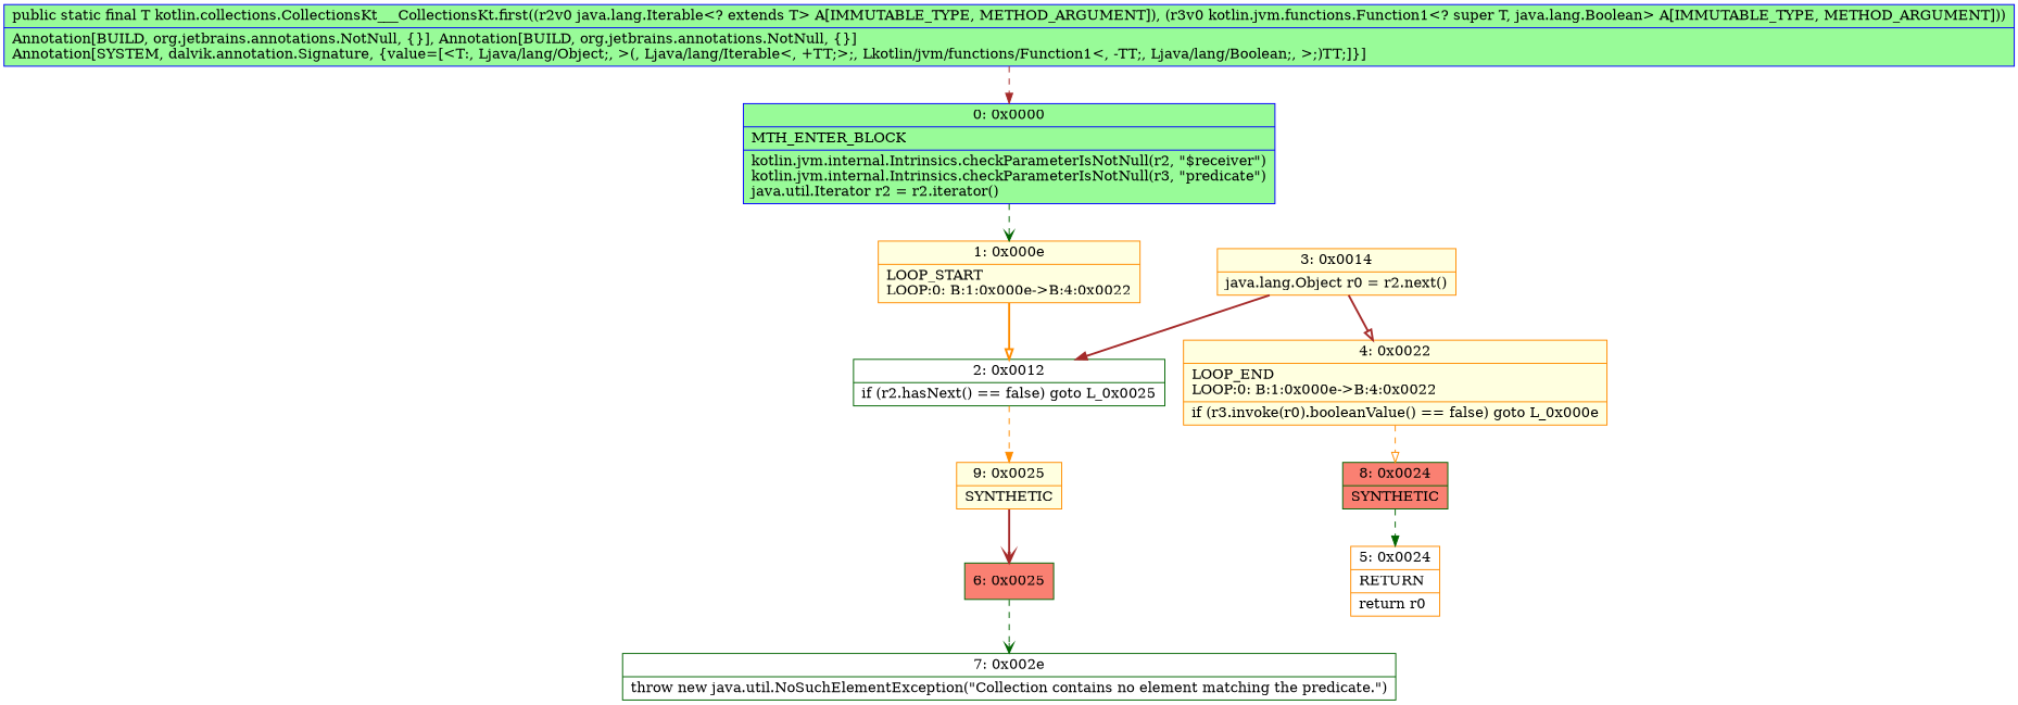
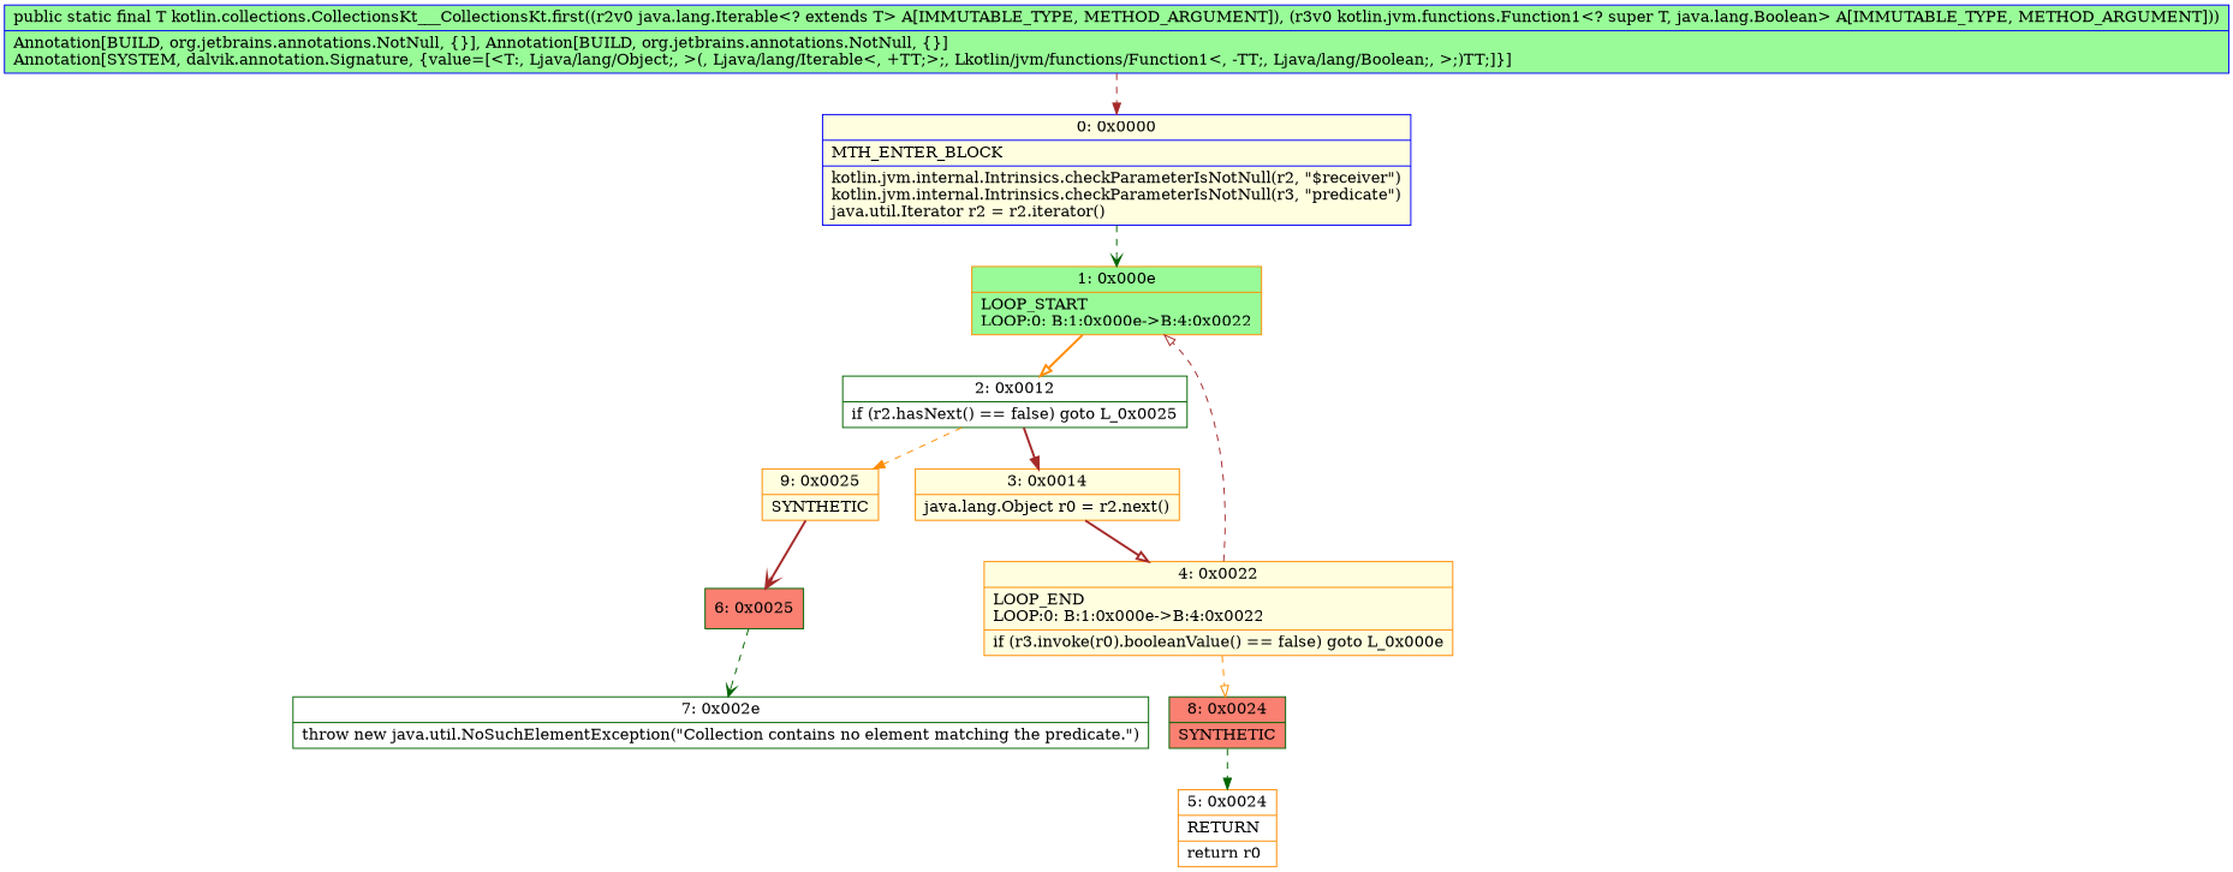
  digraph {
    node [color=darkorange fillcolor=lightyellow shape=record style=filled]
    edge [arrowhead=onormal color=brown style=dashed]
-   n1 [color=blue fillcolor=palegreen label="{0\:\ 0x0000|MTH_ENTER_BLOCK\l|kotlin.jvm.internal.Intrinsics.checkParameterIsNotNull(r2, \"$receiver\")\lkotlin.jvm.internal.Intrinsics.checkParameterIsNotNull(r3, \"predicate\")\ljava.util.Iterator r2 = r2.iterator()\l}"]
-   n2 [label="{1\:\ 0x000e|LOOP_START\lLOOP:0: B:1:0x000e\-\>B:4:0x0022\l}"]
+   n1 [color=blue label="{0\:\ 0x0000|MTH_ENTER_BLOCK\l|kotlin.jvm.internal.Intrinsics.checkParameterIsNotNull(r2, \"$receiver\")\lkotlin.jvm.internal.Intrinsics.checkParameterIsNotNull(r3, \"predicate\")\ljava.util.Iterator r2 = r2.iterator()\l}"]
+   n2 [fillcolor=palegreen label="{1\:\ 0x000e|LOOP_START\lLOOP:0: B:1:0x000e\-\>B:4:0x0022\l}"]
    n3 [color=darkgreen fillcolor=white label="{2\:\ 0x0012|if (r2.hasNext() == false) goto L_0x0025\l}"]
    n4 [label="{3\:\ 0x0014|java.lang.Object r0 = r2.next()\l}"]
    n5 [label="{9\:\ 0x0025|SYNTHETIC\l}"]
    n6 [label="{4\:\ 0x0022|LOOP_END\lLOOP:0: B:1:0x000e\-\>B:4:0x0022\l|if (r3.invoke(r0).booleanValue() == false) goto L_0x000e\l}"]
    n7 [color=darkgreen fillcolor=salmon label="{6\:\ 0x0025}"]
    n8 [color=darkgreen fillcolor=salmon label="{8\:\ 0x0024|SYNTHETIC\l}"]
    n9 [fillcolor=white label="{5\:\ 0x0024|RETURN\l|return r0\l}"]
    n10 [color=darkgreen fillcolor=white label="{7\:\ 0x002e|throw new java.util.NoSuchElementException(\"Collection contains no element matching the predicate.\")\l}"]
    n11 [color=blue fillcolor=palegreen label="{public static final T kotlin.collections.CollectionsKt___CollectionsKt.first((r2v0 java.lang.Iterable\<? extends T\> A[IMMUTABLE_TYPE, METHOD_ARGUMENT]), (r3v0 kotlin.jvm.functions.Function1\<? super T, java.lang.Boolean\> A[IMMUTABLE_TYPE, METHOD_ARGUMENT]))  | Annotation[BUILD, org.jetbrains.annotations.NotNull, \{\}], Annotation[BUILD, org.jetbrains.annotations.NotNull, \{\}]\lAnnotation[SYSTEM, dalvik.annotation.Signature, \{value=[\<T:, Ljava\/lang\/Object;, \>(, Ljava\/lang\/Iterable\<, +TT;\>;, Lkotlin\/jvm\/functions\/Function1\<, \-TT;, Ljava\/lang\/Boolean;, \>;)TT;]\}]\l}"]
    n1 -> n2 [arrowhead=vee color=darkgreen]
    n2 -> n3 [color=darkorange style=bold]
-   n4 -> n3 [arrowhead=normal style=bold]
+   n3 -> n4 [arrowhead=normal style=bold]
    n3 -> n5 [arrowhead=normal color=darkorange]
    n4 -> n6 [style=bold]
    n5 -> n7 [arrowhead=vee style=bold]
+   n6 -> n2
    n6 -> n8 [color=darkorange]
    n7 -> n10 [arrowhead=vee color=darkgreen]
    n8 -> n9 [arrowhead=normal color=darkgreen]
    n11 -> n1 [arrowhead=normal]
  }
